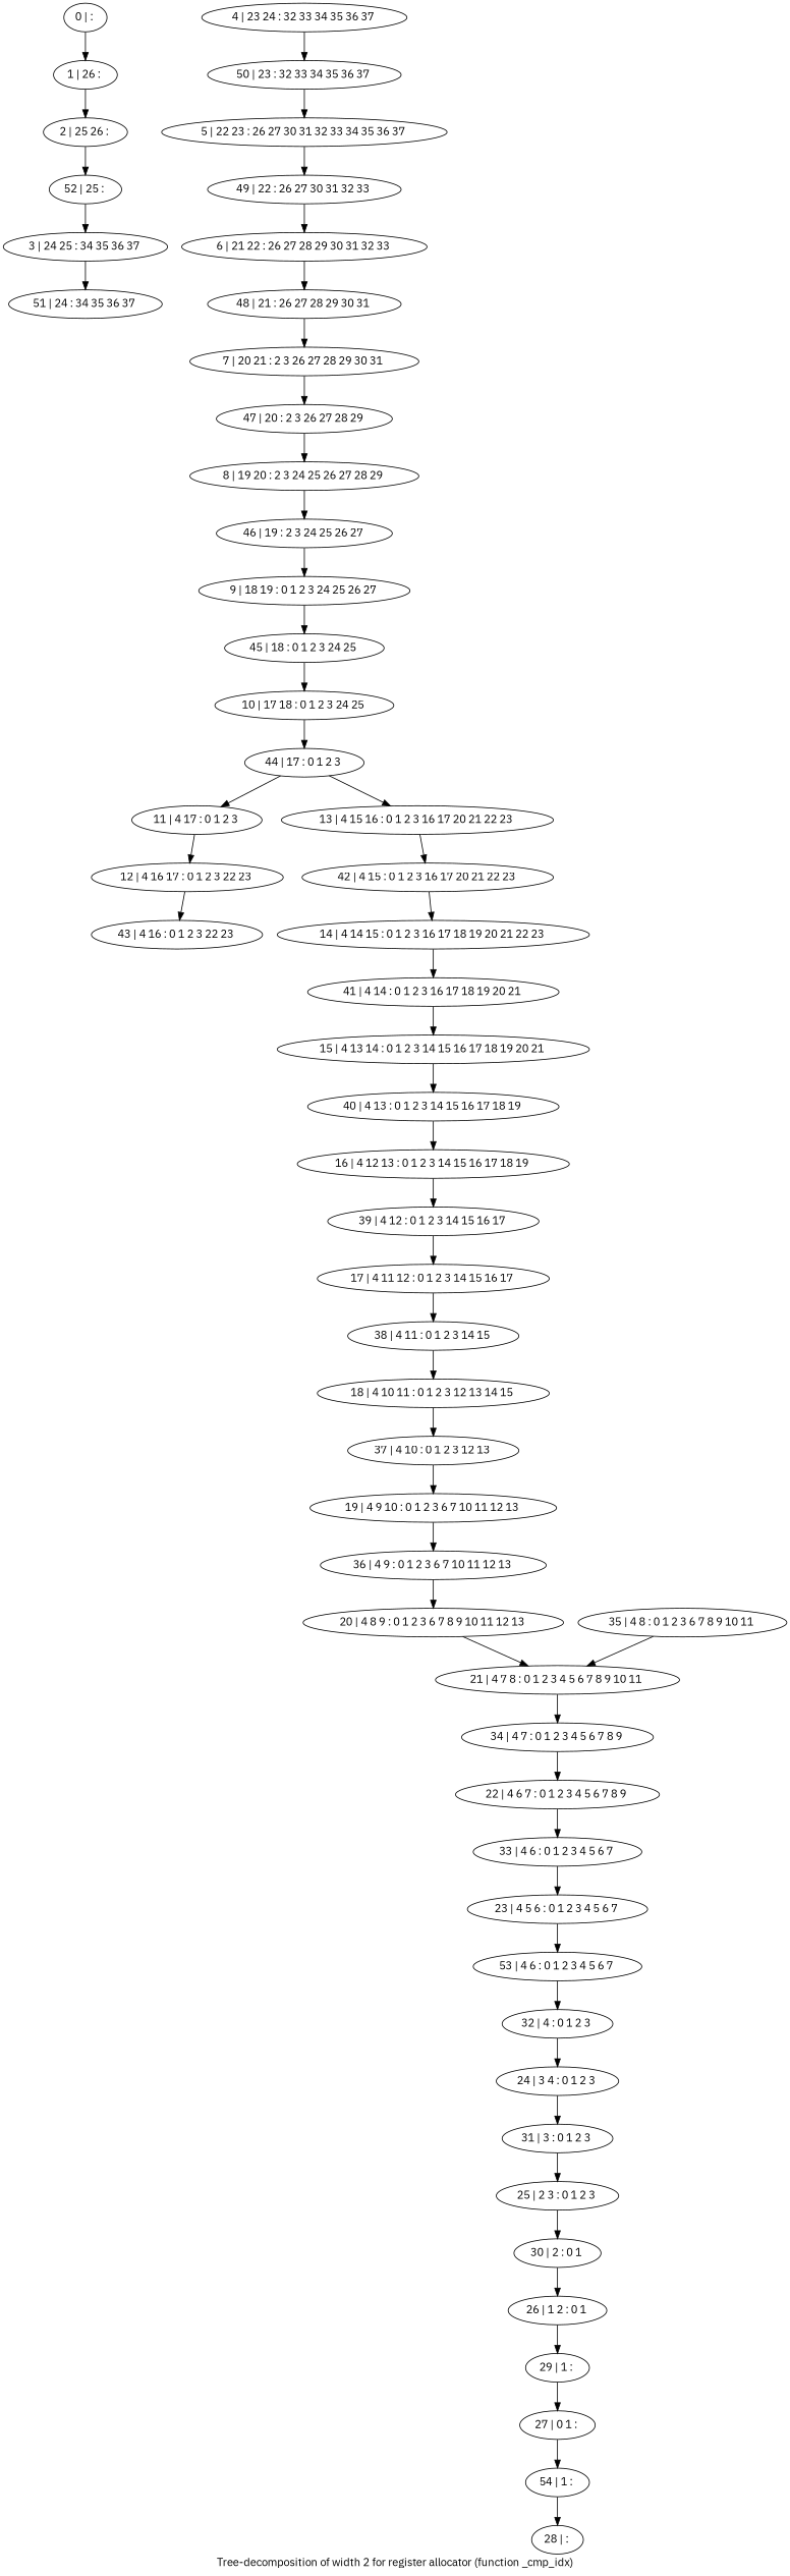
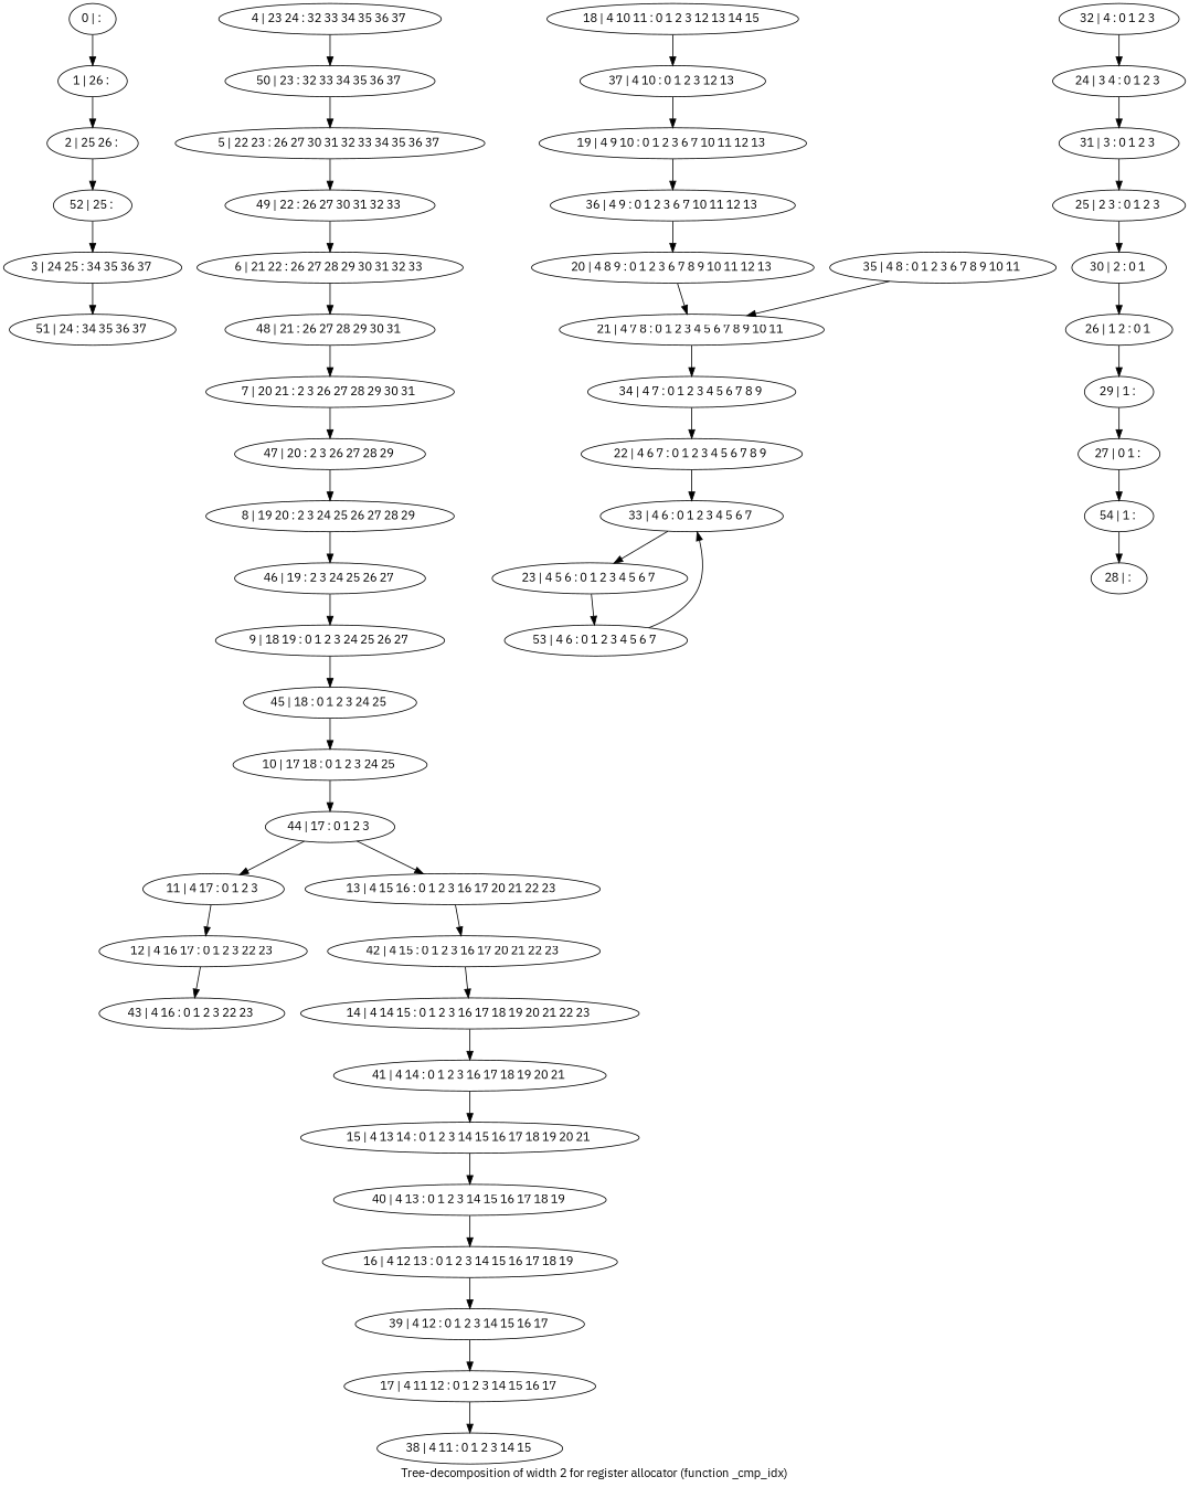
  digraph {
    fontname="IBM Plex Sans"
    label="Tree-decomposition of width 2 for register allocator (function _cmp_idx)"
    node [fontname="IBM Plex Sans"]
    edge [fontname="IBM Plex Sans"]
    n1 [label="0 | : "]
    n2 [label="1 | 26 : "]
    n3 [label="2 | 25 26 : "]
    n4 [label="52 | 25 : "]
    n5 [label="3 | 24 25 : 34 35 36 37 "]
    n6 [label="51 | 24 : 34 35 36 37 "]
    n7 [label="4 | 23 24 : 32 33 34 35 36 37 "]
    n8 [label="50 | 23 : 32 33 34 35 36 37 "]
    n9 [label="5 | 22 23 : 26 27 30 31 32 33 34 35 36 37 "]
    n10 [label="49 | 22 : 26 27 30 31 32 33 "]
    n11 [label="6 | 21 22 : 26 27 28 29 30 31 32 33 "]
    n12 [label="48 | 21 : 26 27 28 29 30 31 "]
    n13 [label="7 | 20 21 : 2 3 26 27 28 29 30 31 "]
    n14 [label="47 | 20 : 2 3 26 27 28 29 "]
    n15 [label="8 | 19 20 : 2 3 24 25 26 27 28 29 "]
    n16 [label="46 | 19 : 2 3 24 25 26 27 "]
    n17 [label="9 | 18 19 : 0 1 2 3 24 25 26 27 "]
    n18 [label="45 | 18 : 0 1 2 3 24 25 "]
    n19 [label="10 | 17 18 : 0 1 2 3 24 25 "]
    n20 [label="44 | 17 : 0 1 2 3 "]
    n21 [label="11 | 4 17 : 0 1 2 3 "]
    n22 [label="13 | 4 15 16 : 0 1 2 3 16 17 20 21 22 23 "]
    n23 [label="12 | 4 16 17 : 0 1 2 3 22 23 "]
    n24 [label="43 | 4 16 : 0 1 2 3 22 23 "]
    n25 [label="42 | 4 15 : 0 1 2 3 16 17 20 21 22 23 "]
    n26 [label="14 | 4 14 15 : 0 1 2 3 16 17 18 19 20 21 22 23 "]
    n27 [label="41 | 4 14 : 0 1 2 3 16 17 18 19 20 21 "]
    n28 [label="15 | 4 13 14 : 0 1 2 3 14 15 16 17 18 19 20 21 "]
    n29 [label="40 | 4 13 : 0 1 2 3 14 15 16 17 18 19 "]
    n30 [label="16 | 4 12 13 : 0 1 2 3 14 15 16 17 18 19 "]
    n31 [label="39 | 4 12 : 0 1 2 3 14 15 16 17 "]
    n32 [label="17 | 4 11 12 : 0 1 2 3 14 15 16 17 "]
    n33 [label="38 | 4 11 : 0 1 2 3 14 15 "]
    n34 [label="18 | 4 10 11 : 0 1 2 3 12 13 14 15 "]
    n35 [label="37 | 4 10 : 0 1 2 3 12 13 "]
    n36 [label="19 | 4 9 10 : 0 1 2 3 6 7 10 11 12 13 "]
    n37 [label="36 | 4 9 : 0 1 2 3 6 7 10 11 12 13 "]
    n38 [label="20 | 4 8 9 : 0 1 2 3 6 7 8 9 10 11 12 13 "]
    n39 [label="21 | 4 7 8 : 0 1 2 3 4 5 6 7 8 9 10 11 "]
    n40 [label="35 | 4 8 : 0 1 2 3 6 7 8 9 10 11 "]
    n41 [label="34 | 4 7 : 0 1 2 3 4 5 6 7 8 9 "]
    n42 [label="22 | 4 6 7 : 0 1 2 3 4 5 6 7 8 9 "]
    n43 [label="33 | 4 6 : 0 1 2 3 4 5 6 7 "]
    n44 [label="23 | 4 5 6 : 0 1 2 3 4 5 6 7 "]
    n45 [label="53 | 4 6 : 0 1 2 3 4 5 6 7 "]
    n46 [label="32 | 4 : 0 1 2 3 "]
    n47 [label="24 | 3 4 : 0 1 2 3 "]
    n48 [label="31 | 3 : 0 1 2 3 "]
    n49 [label="25 | 2 3 : 0 1 2 3 "]
    n50 [label="30 | 2 : 0 1 "]
    n51 [label="26 | 1 2 : 0 1 "]
    n52 [label="29 | 1 : "]
    n53 [label="27 | 0 1 : "]
    n54 [label="54 | 1 : "]
    n55 [label="28 | : "]
    n1 -> n2
    n2 -> n3
    n3 -> n4
    n4 -> n5
    n5 -> n6
    n7 -> n8
    n8 -> n9
    n9 -> n10
    n10 -> n11
    n11 -> n12
    n12 -> n13
    n13 -> n14
    n14 -> n15
    n15 -> n16
    n16 -> n17
    n17 -> n18
    n18 -> n19
    n19 -> n20
    n20 -> n21
    n20 -> n22
    n21 -> n23
    n22 -> n25
    n23 -> n24
    n25 -> n26
    n26 -> n27
    n27 -> n28
    n28 -> n29
    n29 -> n30
    n30 -> n31
    n31 -> n32
    n32 -> n33
-   n33 -> n34
    n34 -> n35
    n35 -> n36
    n36 -> n37
    n37 -> n38
    n38 -> n39
    n39 -> n41
    n40 -> n39
    n41 -> n42
    n42 -> n43
    n43 -> n44
    n44 -> n45
-   n45 -> n46
+   n45 -> n43
    n46 -> n47
    n47 -> n48
    n48 -> n49
    n49 -> n50
    n50 -> n51
    n51 -> n52
    n52 -> n53
    n53 -> n54
    n54 -> n55
  }
